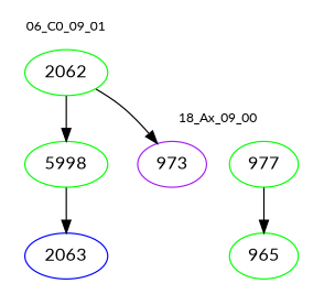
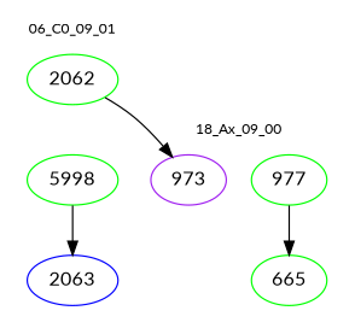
  digraph {
    fontname=Lato
    node [color=green fontname=Lato]
    edge [color=black fontname=Lato]
    n1 [label=977]
-   n2 [label=965]
+   n2 [label=665]
    n3 [color=purple label=973]
    n4 [label=2062]
    n5 [label=5998]
    n6 [color=blue label=2063]
    subgraph cluster_1 {
      color=white
      fontsize=10
      label="18_Ax_09_00"
      n1
      n2
      n3
    }
    subgraph cluster_2 {
      color=white
      fontsize=10
      label="06_C0_09_01"
      n4
      n5
      n6
    }
    n1 -> n2
    n4 -> n3
-   n4 -> n5
    n5 -> n6
  }
